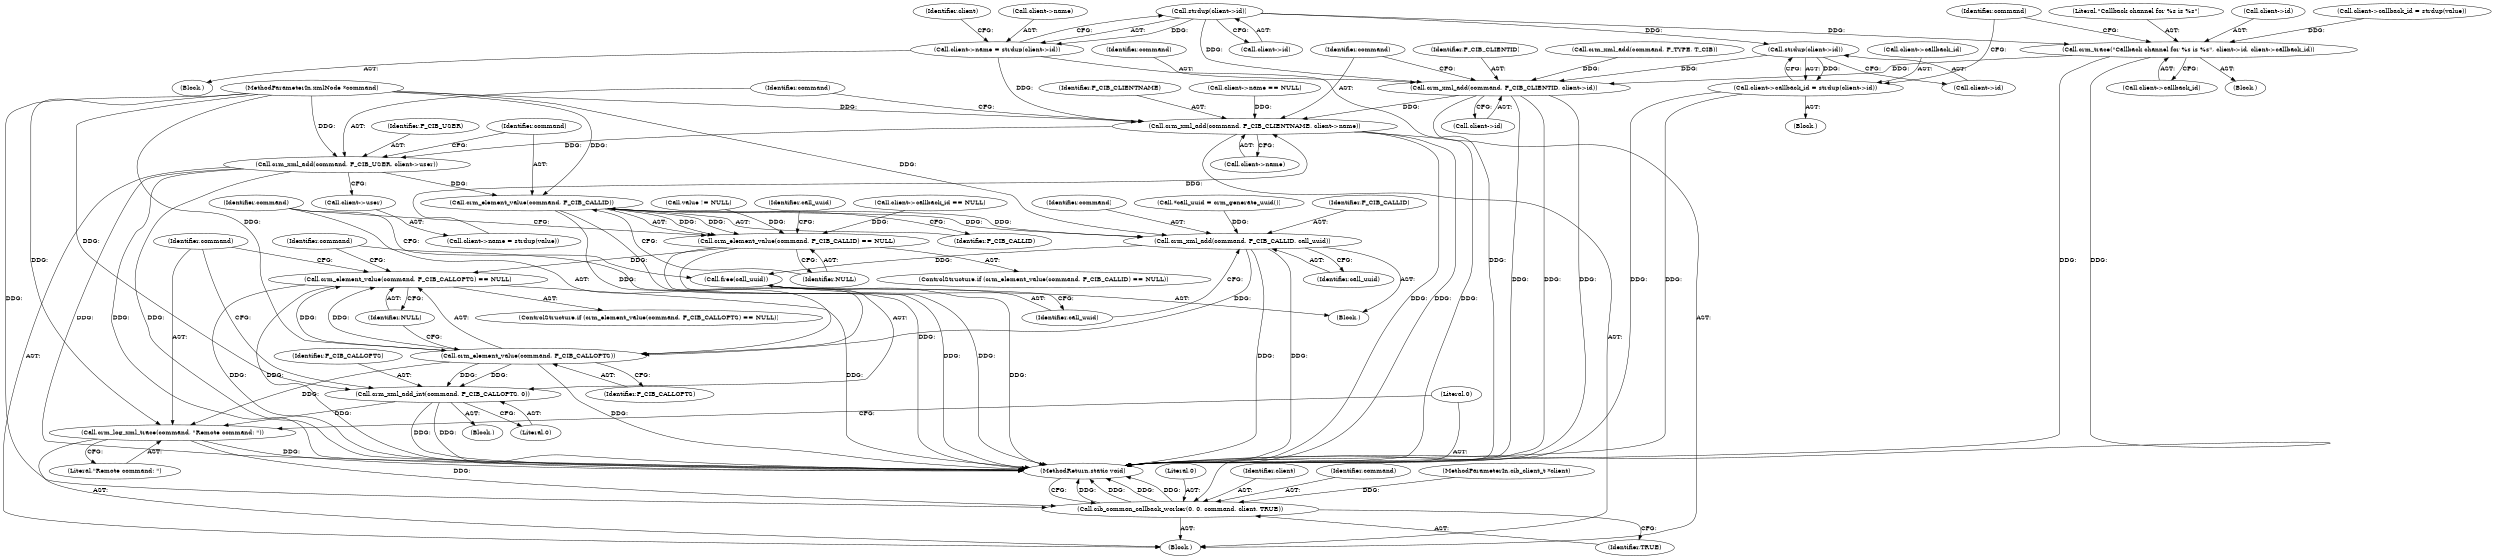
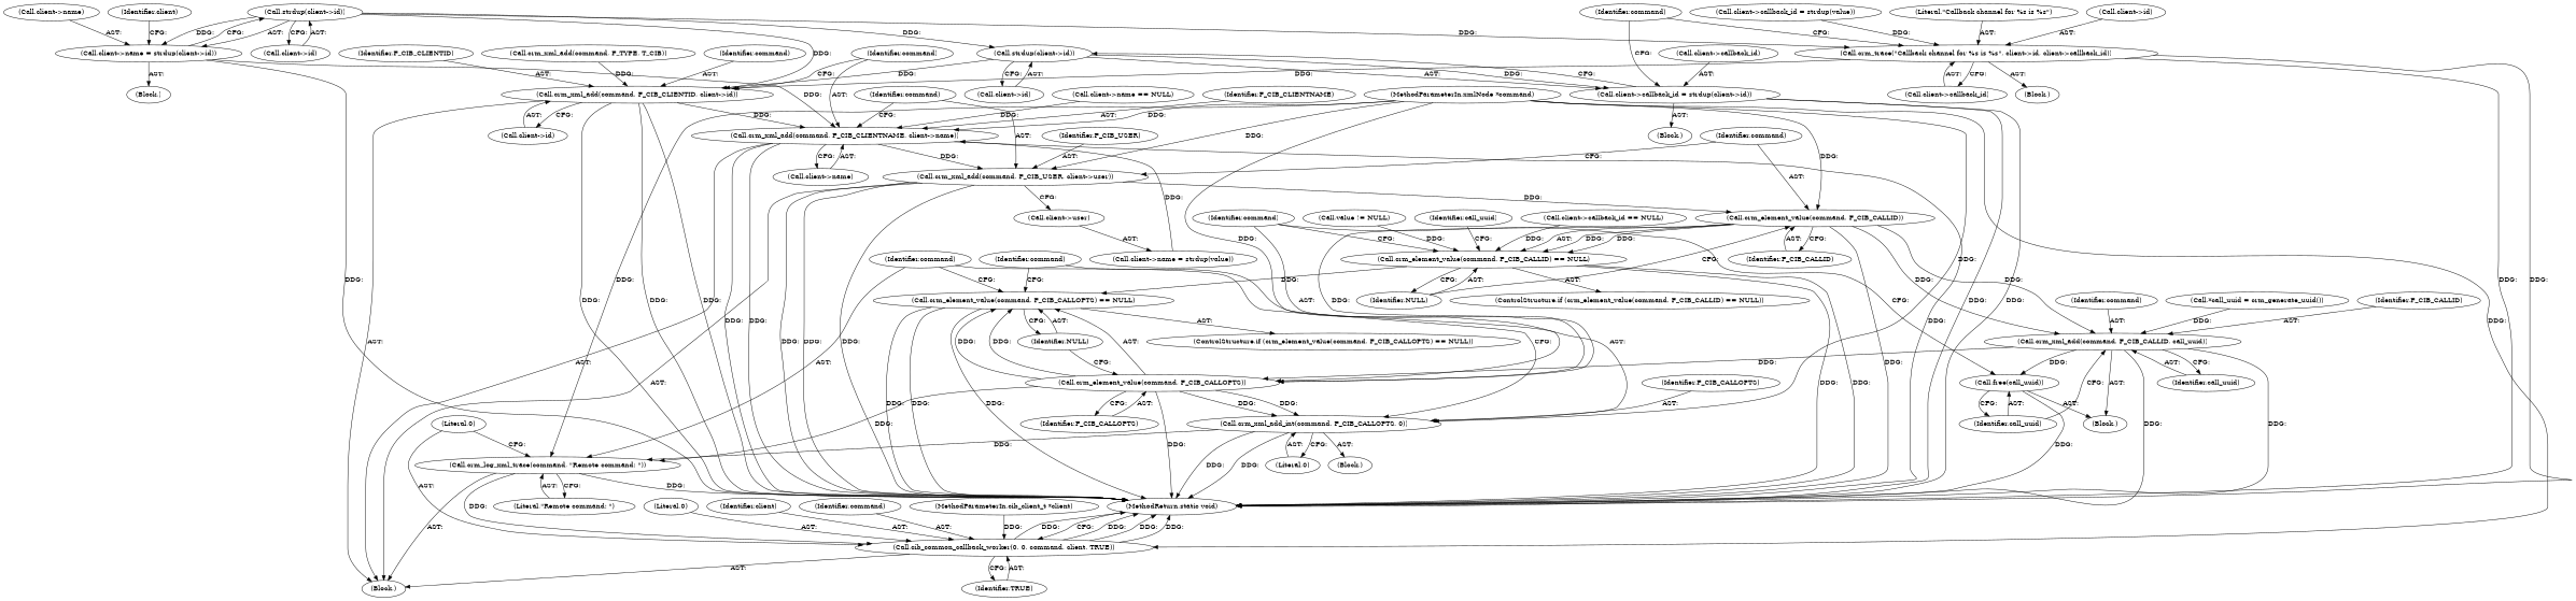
  digraph {
    n1 [label="(Call,strdup(client->id))"]
    n2 [label="(Call,client->name = strdup(client->id))"]
    n3 [label="(Call,crm_trace(\"Callback channel for %s is %s\", client->id, client->callback_id))"]
    n4 [label="(Call,crm_xml_add(command, F_CIB_CLIENTID, client->id))"]
    n5 [label="(Call,strdup(client->id))"]
    n6 [label="(Call,client->id)"]
    n7 [label="(Call,crm_xml_add(command, F_CIB_CLIENTNAME, client->name))"]
    n8 [label="(MethodReturn,static void)"]
    n9 [label="(Block,)"]
    n10 [label="(Block,)"]
    n11 [label="(Call,client->callback_id)"]
    n12 [label="(Block,)"]
    n13 [label="(Call,client->id)"]
    n14 [label="(Call,client->callback_id = strdup(client->id))"]
    n15 [label="(Call,client->id)"]
    n16 [label="(Call,crm_xml_add(command, F_CIB_USER, client->user))"]
    n17 [label="(Call,client->name)"]
    n18 [label="(Call,cib_common_callback_worker(0, 0, command, client, TRUE))"]
    n19 [label="(Call,crm_element_value(command, F_CIB_CALLID))"]
    n20 [label="(Call,client->user)"]
    n21 [label="(Call,crm_element_value(command, F_CIB_CALLID) == NULL)"]
    n22 [label="(Call,crm_xml_add(command, F_CIB_CALLID, call_uuid))"]
    n23 [label="(Call,crm_element_value(command, F_CIB_CALLOPTS))"]
    n24 [label="(Identifier,F_CIB_CALLID)"]
    n25 [label="(Call,client->name = strdup(value))"]
    n26 [label="(Call,crm_element_value(command, F_CIB_CALLOPTS) == NULL)"]
    n27 [label="(Identifier,NULL)"]
    n28 [label="(ControlStructure,if (crm_element_value(command, F_CIB_CALLID) == NULL))"]
    n29 [label="(Call,free(call_uuid))"]
    n30 [label="(Identifier,call_uuid)"]
    n31 [label="(Block,)"]
    n32 [label="(Call,crm_xml_add_int(command, F_CIB_CALLOPTS, 0))"]
    n33 [label="(Call,crm_log_xml_trace(command, \"Remote command: \"))"]
    n34 [label="(Identifier,F_CIB_CALLOPTS)"]
    n35 [label="(ControlStructure,if (crm_element_value(command, F_CIB_CALLOPTS) == NULL))"]
    n36 [label="(Identifier,NULL)"]
    n37 [label="(Identifier,call_uuid)"]
    n38 [label="(Block,)"]
    n39 [label="(Literal,0)"]
    n40 [label="(Literal,\"Remote command: \")"]
    n41 [label="(Identifier,TRUE)"]
    n42 [label="(Block,)"]
    n43 [label="(MethodParameterIn,xmlNode *command)"]
    n44 [label="(Literal,0)"]
    n45 [label="(Literal,\"Callback channel for %s is %s\")"]
    n46 [label="(Identifier,command)"]
    n47 [label="(Call,client->name)"]
    n48 [label="(Identifier,client)"]
    n49 [label="(Identifier,client)"]
    n50 [label="(Identifier,command)"]
    n51 [label="(Identifier,command)"]
    n52 [label="(Literal,0)"]
    n53 [label="(Identifier,command)"]
    n54 [label="(Call,client->callback_id)"]
    n55 [label="(Call,*call_uuid = crm_generate_uuid())"]
    n56 [label="(Identifier,F_CIB_CALLOPTS)"]
    n57 [label="(Call,value != NULL)"]
    n58 [label="(Identifier,command)"]
    n59 [label="(Identifier,call_uuid)"]
    n60 [label="(Identifier,command)"]
    n61 [label="(Identifier,F_CIB_CLIENTID)"]
    n62 [label="(Call,client->name == NULL)"]
    n63 [label="(Identifier,F_CIB_CLIENTNAME)"]
    n64 [label="(Call,client->callback_id == NULL)"]
    n65 [label="(Call,crm_xml_add(command, F_TYPE, T_CIB))"]
    n66 [label="(Identifier,F_CIB_USER)"]
    n67 [label="(MethodParameterIn,cib_client_t *client)"]
    n68 [label="(Call,client->id)"]
    n69 [label="(Identifier,command)"]
    n70 [label="(Identifier,command)"]
    n71 [label="(Identifier,F_CIB_CALLID)"]
    n72 [label="(Identifier,command)"]
    n73 [label="(Call,client->callback_id = strdup(value))"]
    n74 [label="(Identifier,command)"]
    n1 -> n2 [label="AST: "]
    n1 -> n2 [label="DDG: "]
    n1 -> n3 [label="DDG: "]
    n1 -> n4 [label="DDG: "]
    n1 -> n5 [label="DDG: "]
    n1 -> n6 [label="CFG: "]
    n2 -> n1 [label="CFG: "]
    n2 -> n7 [label="DDG: "]
    n2 -> n8 [label="DDG: "]
    n2 -> n9 [label="AST: "]
    n3 -> n4 [label="DDG: "]
    n3 -> n8 [label="DDG: "]
    n3 -> n8 [label="DDG: "]
    n3 -> n10 [label="AST: "]
    n3 -> n11 [label="CFG: "]
    n4 -> n7 [label="DDG: "]
    n4 -> n8 [label="DDG: "]
    n4 -> n8 [label="DDG: "]
    n4 -> n8 [label="DDG: "]
    n4 -> n12 [label="AST: "]
    n4 -> n13 [label="CFG: "]
    n5 -> n4 [label="DDG: "]
    n5 -> n14 [label="AST: "]
    n5 -> n14 [label="DDG: "]
    n5 -> n15 [label="CFG: "]
    n6 -> n1 [label="AST: "]
    n7 -> n8 [label="DDG: "]
    n7 -> n8 [label="DDG: "]
    n7 -> n8 [label="DDG: "]
    n7 -> n12 [label="AST: "]
    n7 -> n16 [label="DDG: "]
    n7 -> n17 [label="CFG: "]
    n8 -> n18 [label="CFG: "]
    n11 -> n3 [label="AST: "]
    n13 -> n4 [label="AST: "]
    n14 -> n5 [label="CFG: "]
    n14 -> n8 [label="DDG: "]
    n14 -> n8 [label="DDG: "]
    n14 -> n42 [label="AST: "]
    n15 -> n5 [label="AST: "]
    n16 -> n8 [label="DDG: "]
    n16 -> n8 [label="DDG: "]
    n16 -> n8 [label="DDG: "]
    n16 -> n12 [label="AST: "]
    n16 -> n19 [label="DDG: "]
    n16 -> n20 [label="CFG: "]
    n17 -> n7 [label="AST: "]
    n18 -> n8 [label="DDG: "]
    n18 -> n8 [label="DDG: "]
    n18 -> n8 [label="DDG: "]
    n18 -> n8 [label="DDG: "]
    n18 -> n12 [label="AST: "]
    n18 -> n41 [label="CFG: "]
    n19 -> n8 [label="DDG: "]
    n19 -> n21 [label="AST: "]
    n19 -> n21 [label="DDG: "]
    n19 -> n21 [label="DDG: "]
    n19 -> n22 [label="DDG: "]
    n19 -> n22 [label="DDG: "]
    n19 -> n23 [label="DDG: "]
    n19 -> n24 [label="CFG: "]
    n20 -> n25 [label="AST: "]
    n21 -> n8 [label="DDG: "]
    n21 -> n8 [label="DDG: "]
    n21 -> n26 [label="DDG: "]
    n21 -> n27 [label="CFG: "]
    n21 -> n28 [label="AST: "]
    n22 -> n8 [label="DDG: "]
    n22 -> n8 [label="DDG: "]
    n22 -> n23 [label="DDG: "]
    n22 -> n29 [label="DDG: "]
    n22 -> n30 [label="CFG: "]
    n22 -> n31 [label="AST: "]
    n23 -> n8 [label="DDG: "]
    n23 -> n26 [label="AST: "]
    n23 -> n26 [label="DDG: "]
    n23 -> n26 [label="DDG: "]
    n23 -> n32 [label="DDG: "]
    n23 -> n32 [label="DDG: "]
    n23 -> n33 [label="DDG: "]
    n23 -> n34 [label="CFG: "]
    n24 -> n19 [label="AST: "]
    n25 -> n7 [label="DDG: "]
    n26 -> n8 [label="DDG: "]
    n26 -> n8 [label="DDG: "]
    n26 -> n8 [label="DDG: "]
    n26 -> n35 [label="AST: "]
    n26 -> n36 [label="CFG: "]
    n27 -> n19 [label="CFG: "]
    n27 -> n21 [label="AST: "]
    n29 -> n8 [label="DDG: "]
    n29 -> n31 [label="AST: "]
    n29 -> n37 [label="CFG: "]
    n30 -> n22 [label="AST: "]
    n32 -> n8 [label="DDG: "]
    n32 -> n8 [label="DDG: "]
    n32 -> n33 [label="DDG: "]
    n32 -> n38 [label="AST: "]
    n32 -> n39 [label="CFG: "]
    n33 -> n8 [label="DDG: "]
    n33 -> n12 [label="AST: "]
    n33 -> n18 [label="DDG: "]
    n33 -> n40 [label="CFG: "]
    n34 -> n23 [label="AST: "]
    n36 -> n23 [label="CFG: "]
    n36 -> n26 [label="AST: "]
    n37 -> n22 [label="CFG: "]
    n37 -> n29 [label="AST: "]
    n39 -> n32 [label="AST: "]
    n40 -> n33 [label="AST: "]
    n41 -> n18 [label="AST: "]
    n43 -> n7 [label="DDG: "]
    n43 -> n16 [label="DDG: "]
    n43 -> n18 [label="DDG: "]
    n43 -> n19 [label="DDG: "]
-   n43 -> n22 [label="DDG: "]
    n43 -> n23 [label="DDG: "]
    n43 -> n32 [label="DDG: "]
    n43 -> n33 [label="DDG: "]
    n44 -> n18 [label="AST: "]
    n45 -> n3 [label="AST: "]
    n46 -> n22 [label="AST: "]
    n47 -> n2 [label="AST: "]
    n48 -> n18 [label="AST: "]
    n49 -> n2 [label="CFG: "]
    n50 -> n16 [label="CFG: "]
    n50 -> n19 [label="AST: "]
    n51 -> n4 [label="CFG: "]
    n51 -> n7 [label="AST: "]
    n52 -> n18 [label="AST: "]
    n52 -> n33 [label="CFG: "]
    n53 -> n18 [label="AST: "]
    n54 -> n14 [label="AST: "]
    n55 -> n22 [label="DDG: "]
    n56 -> n32 [label="AST: "]
    n57 -> n21 [label="DDG: "]
    n58 -> n26 [label="CFG: "]
    n58 -> n32 [label="AST: "]
    n59 -> n21 [label="CFG: "]
    n60 -> n7 [label="CFG: "]
    n60 -> n16 [label="AST: "]
    n61 -> n4 [label="AST: "]
    n62 -> n7 [label="DDG: "]
    n63 -> n7 [label="AST: "]
    n64 -> n21 [label="DDG: "]
    n65 -> n4 [label="DDG: "]
    n66 -> n16 [label="AST: "]
    n67 -> n18 [label="DDG: "]
    n68 -> n3 [label="AST: "]
    n69 -> n26 [label="CFG: "]
    n69 -> n32 [label="CFG: "]
    n69 -> n33 [label="AST: "]
    n70 -> n21 [label="CFG: "]
    n70 -> n23 [label="AST: "]
    n70 -> n29 [label="CFG: "]
    n71 -> n22 [label="AST: "]
    n72 -> n3 [label="CFG: "]
    n72 -> n14 [label="CFG: "]
    n73 -> n3 [label="DDG: "]
    n74 -> n4 [label="AST: "]
  }
